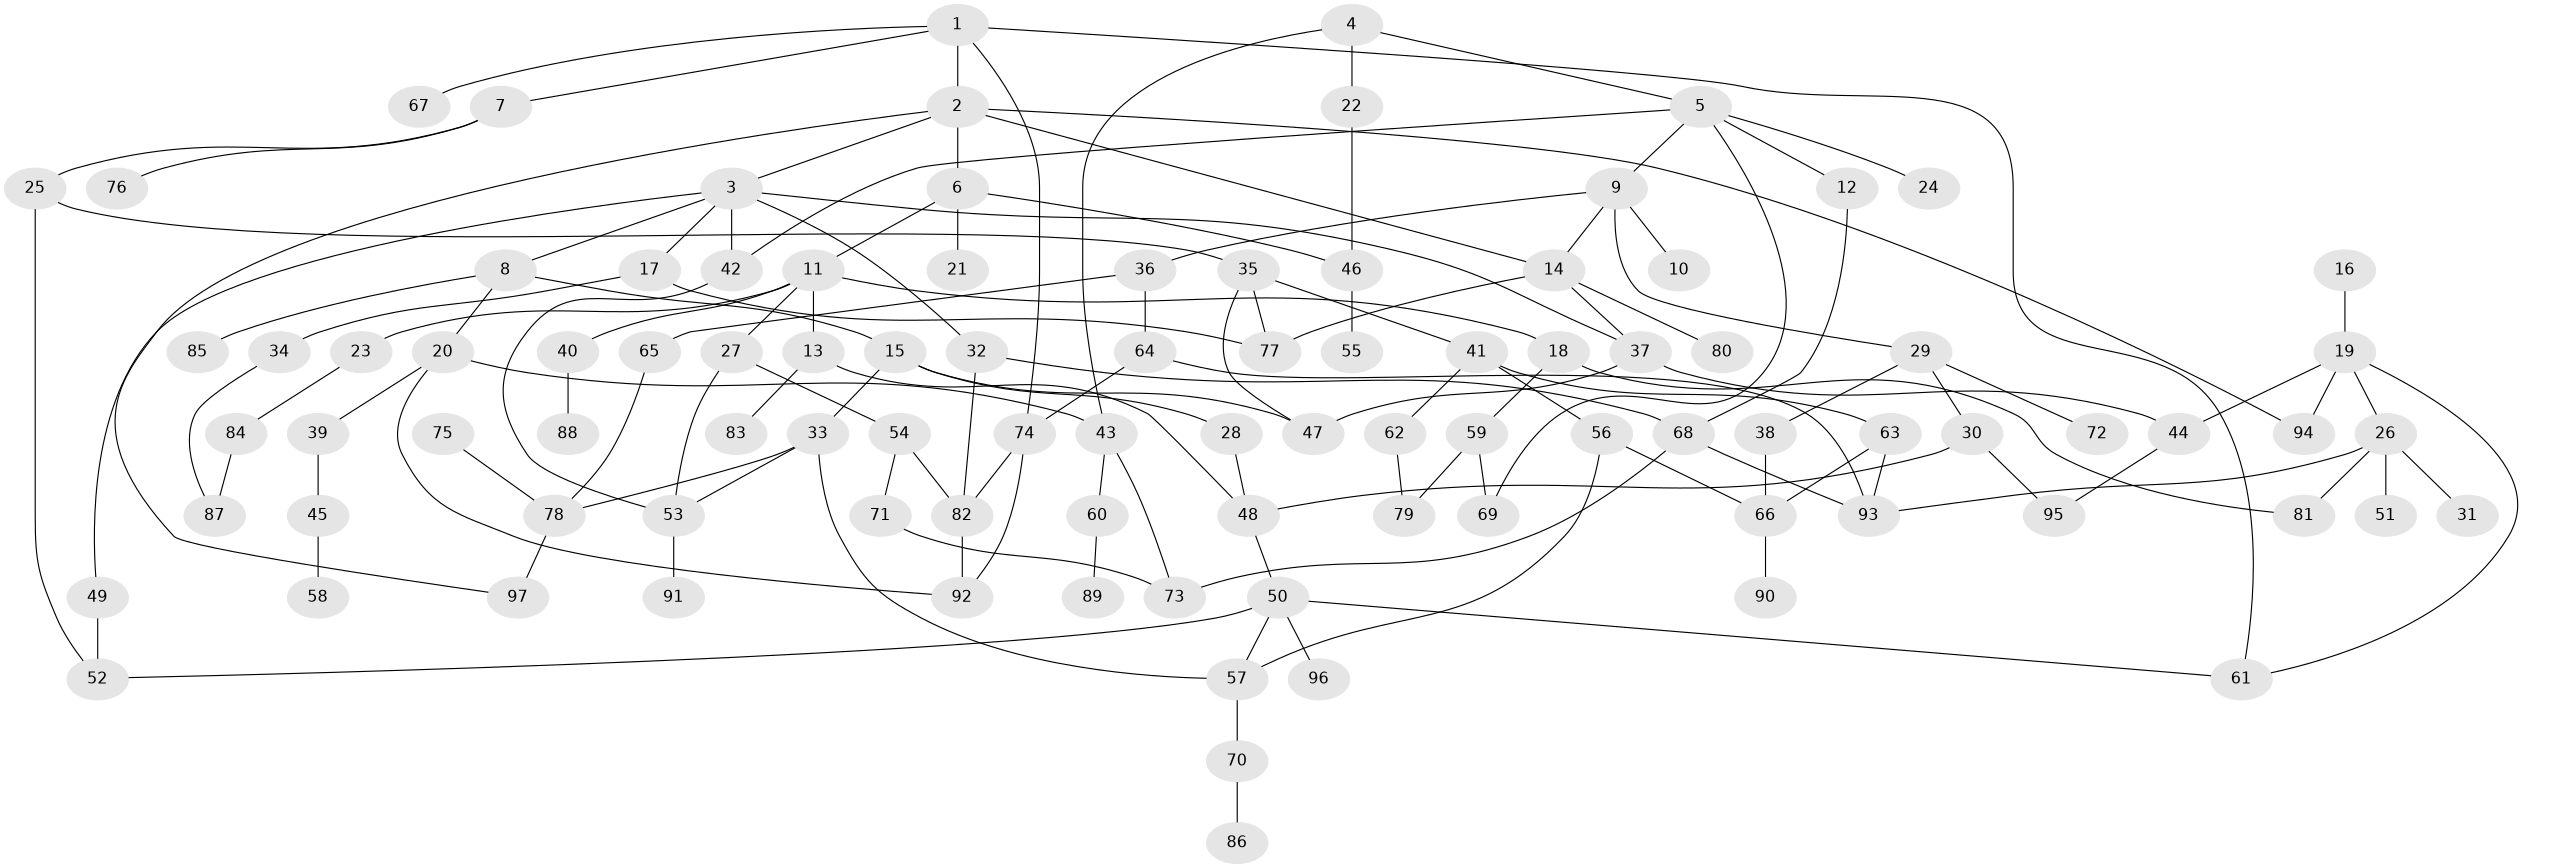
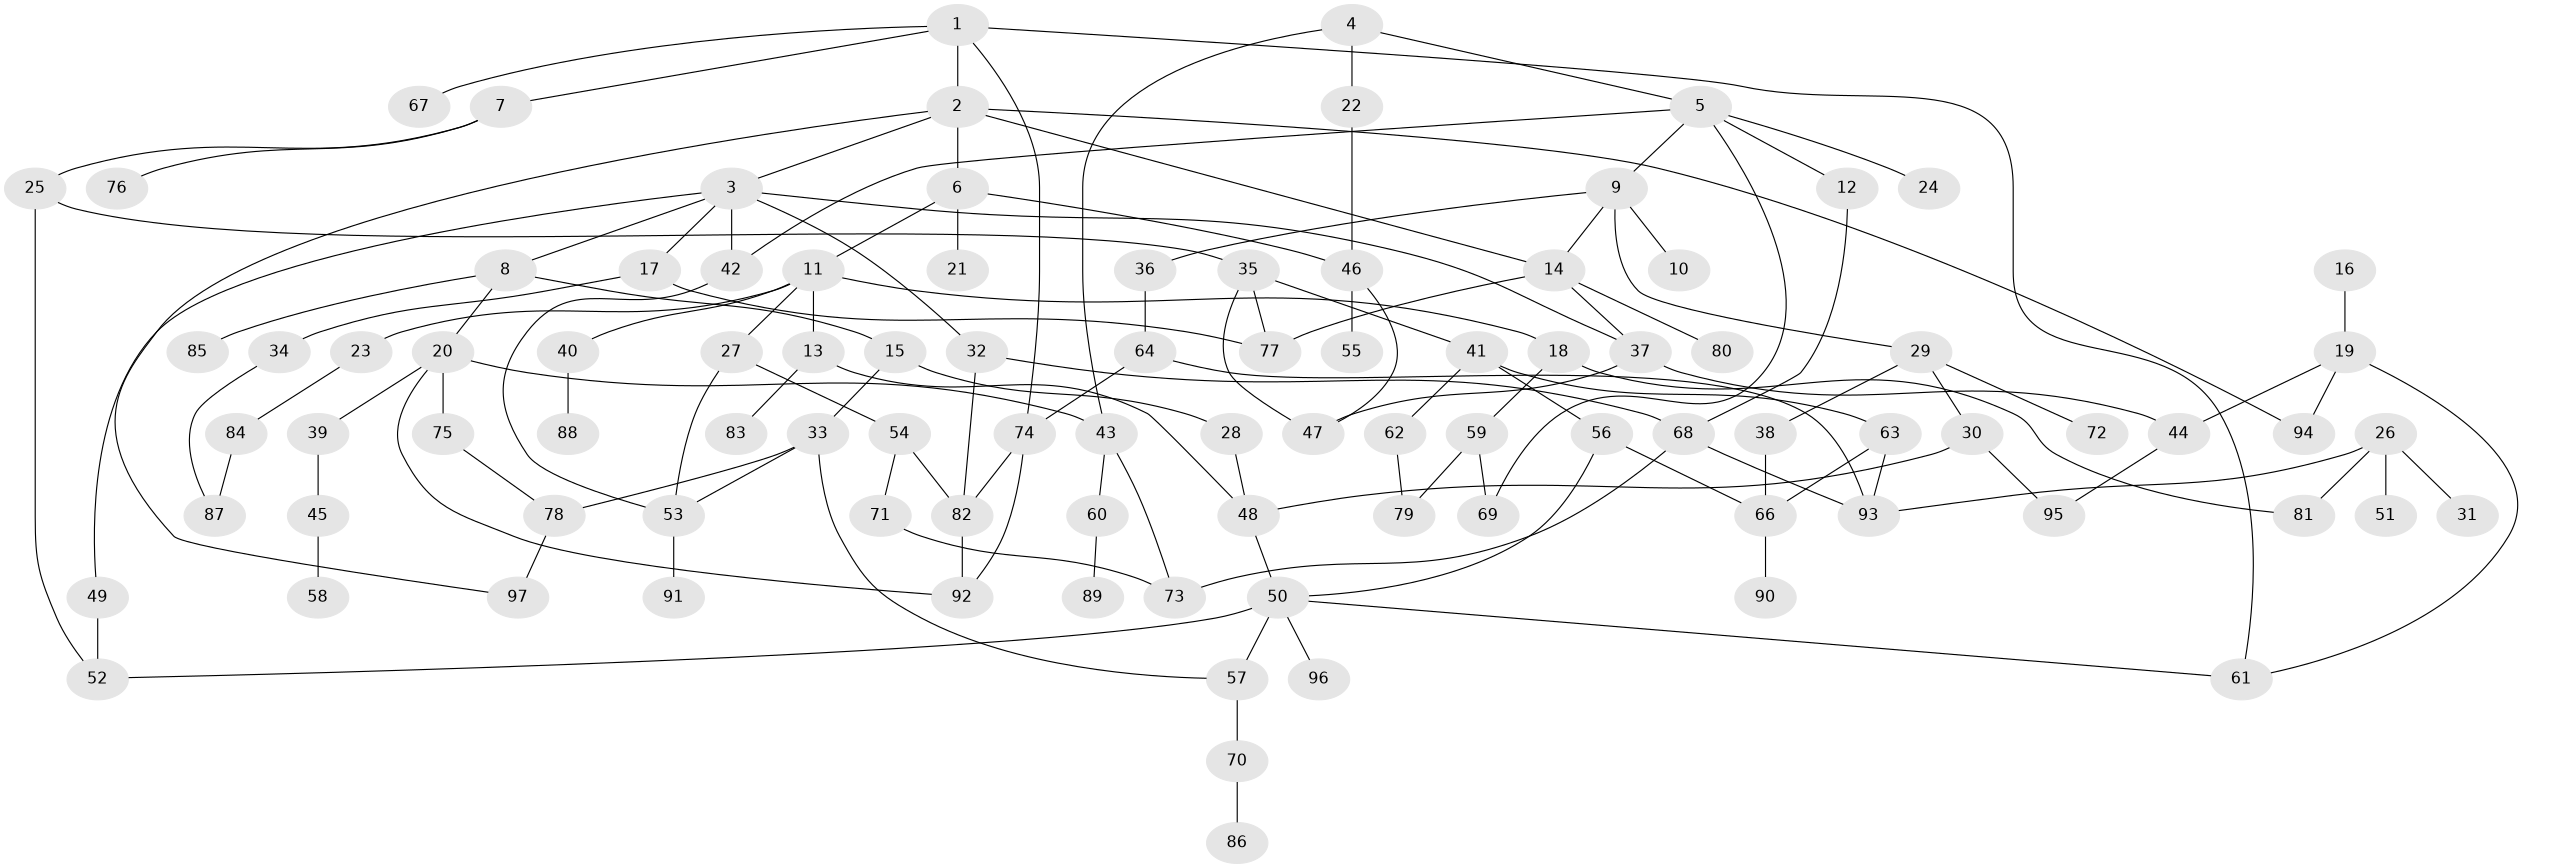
  graph {
    fontname="DejaVu Sans"
    node [color=gray90 fontname="DejaVu Sans" style=filled]
    edge [fontname="DejaVu Sans"]
    1
    2
    7
    61
    67
    74
    3
    6
    14
    94
    97
    25
    76
    92
    82
    8
    17
    32
    37
    49
    42
    11
    21
    46
    77
    80
    54
    71
    4
    5
    22
    43
    15
    20
    85
    34
    68
    44
    47
    52
    9
    12
    24
    69
    60
    73
    10
    29
    36
    53
    13
    18
    23
    27
    40
    55
    35
    28
    33
    39
    75
    30
    38
    72
    64
-   65
    48
    83
    16
    19
    59
    81
    84
    88
    93
    50
    57
    78
    26
    87
    79
    31
    51
    95
    45
    41
    91
    66
    70
    56
    62
    63
    90
    58
    89
    96
    86
    1 -- 2
    1 -- 7
    1 -- 61
    1 -- 67
    1 -- 74
    2 -- 3
    2 -- 6
    2 -- 14
    2 -- 94
    2 -- 97
    7 -- 25
    7 -- 76
    74 -- 92
    74 -- 82
    3 -- 8
    3 -- 17
    3 -- 32
    3 -- 37
    3 -- 49
    3 -- 42
    6 -- 11
    6 -- 21
    6 -- 46
    14 -- 37
    14 -- 77
    14 -- 80
    25 -- 52
    25 -- 35
    82 -- 92
    8 -- 15
    8 -- 20
    8 -- 85
    17 -- 77
    17 -- 34
    32 -- 82
    32 -- 68
    37 -- 44
    37 -- 47
    49 -- 52
    42 -- 53
    11 -- 13
    11 -- 18
    11 -- 23
    11 -- 27
    11 -- 40
-   15 -- 47
+   46 -- 47
    46 -- 55
    54 -- 82
    54 -- 71
    71 -- 73
    4 -- 5
    4 -- 22
    4 -- 43
    5 -- 42
    5 -- 9
    5 -- 12
    5 -- 24
    5 -- 69
    22 -- 46
    43 -- 60
    43 -- 73
    15 -- 28
    15 -- 33
    20 -- 92
    20 -- 43
    20 -- 39
+   20 -- 75
    34 -- 87
    68 -- 73
    68 -- 93
    44 -- 95
    9 -- 14
    9 -- 10
    9 -- 29
    9 -- 36
    12 -- 68
    60 -- 89
    29 -- 30
    29 -- 38
    29 -- 72
    36 -- 64
-   36 -- 65
    53 -- 91
    13 -- 48
    13 -- 83
    18 -- 59
    18 -- 81
    23 -- 84
    27 -- 54
    27 -- 53
    40 -- 88
    35 -- 77
    35 -- 47
    35 -- 41
    28 -- 48
    33 -- 53
    33 -- 57
    33 -- 78
    39 -- 45
    75 -- 78
    30 -- 48
    30 -- 95
    38 -- 66
    64 -- 74
    64 -- 93
-   65 -- 78
    48 -- 50
    16 -- 19
    19 -- 61
    19 -- 94
    19 -- 44
-   19 -- 26
    59 -- 69
    59 -- 79
    84 -- 87
    50 -- 61
    50 -- 52
    50 -- 57
    50 -- 96
    57 -- 70
    78 -- 97
    26 -- 81
    26 -- 93
    26 -- 31
    26 -- 51
    45 -- 58
    41 -- 56
    41 -- 62
    41 -- 63
    66 -- 90
    70 -- 86
-   56 -- 57
+   56 -- 50
    56 -- 66
    62 -- 79
    63 -- 93
    63 -- 66
  }
